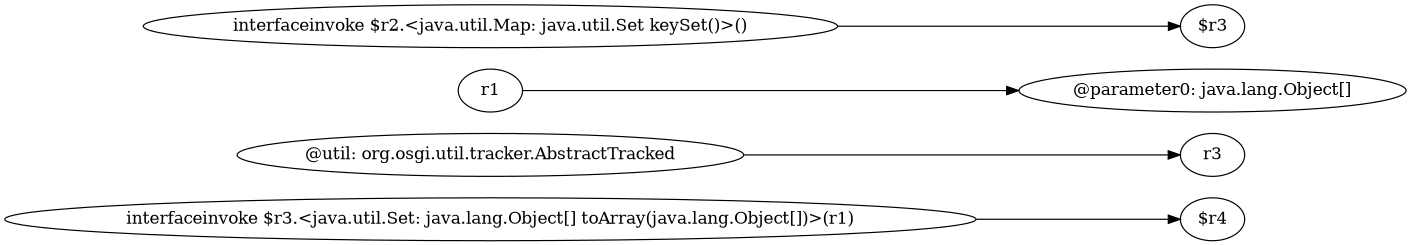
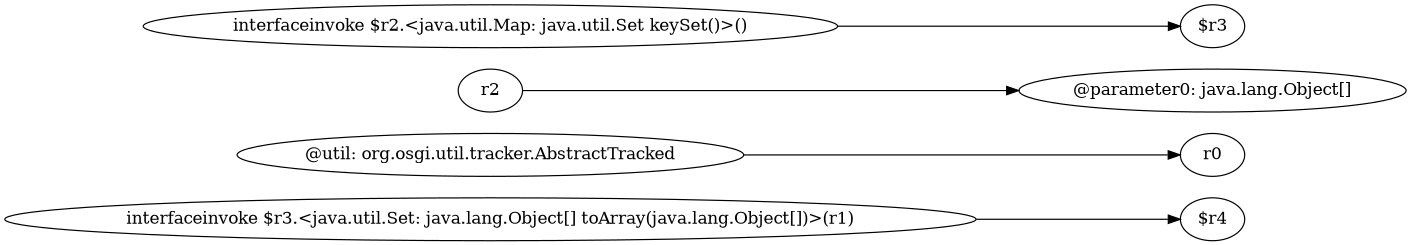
  digraph {
    rankdir=LR
    n1 [label="interfaceinvoke $r3.<java.util.Set: java.lang.Object[] toArray(java.lang.Object[])>(r1)"]
    n2 [label="$r4"]
    n3 [label="@util: org.osgi.util.tracker.AbstractTracked"]
-   n4 [label=r3]
+   n4 [label=r0]
    n5 [label="@parameter0: java.lang.Object[]"]
-   n6 [label=r1]
+   n6 [label=r2]
    n7 [label="interfaceinvoke $r2.<java.util.Map: java.util.Set keySet()>()"]
    n8 [label="$r3"]
    n1 -> n2
    n3 -> n4
    n6 -> n5
    n7 -> n8
  }
